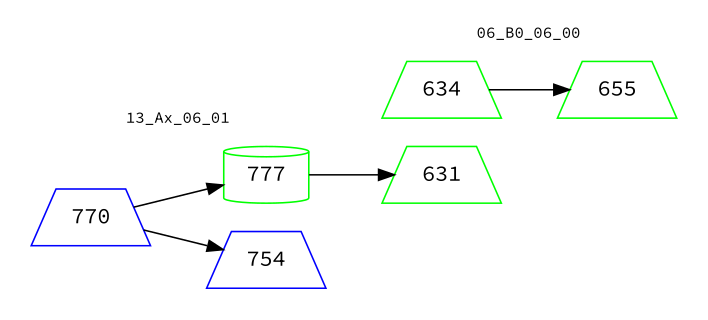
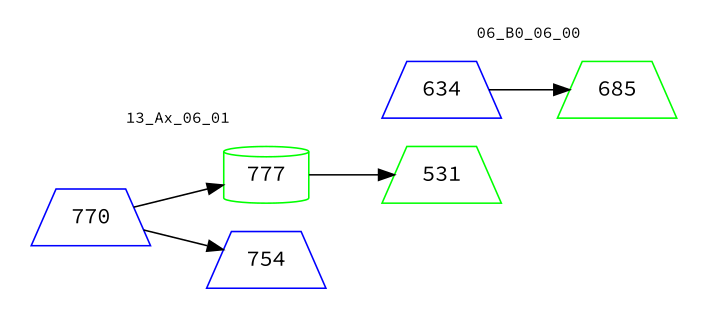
  digraph {
    fontname="Source Code Pro"
    rankdir=LR
    node [color=blue fontname="Source Code Pro" shape=trapezium]
    edge [color=black fontname="Source Code Pro"]
    n1 [label=770]
    n2 [label=754]
    n3 [color=green label=777 shape=cylinder]
-   n4 [color=green label=634]
-   n5 [color=green label=631]
-   n6 [color=green label=655]
+   n4 [label=634]
+   n5 [color=green label=531]
+   n6 [color=green label=685]
    subgraph cluster_1 {
      color=white
      fontsize=10
      label="13_Ax_06_01"
      n1
      n2
      n3
    }
    subgraph cluster_2 {
      color=white
      fontsize=10
      label="06_B0_06_00"
      n4
      n5
      n6
    }
    n1 -> n2
    n1 -> n3
    n3 -> n5
    n4 -> n6
  }
